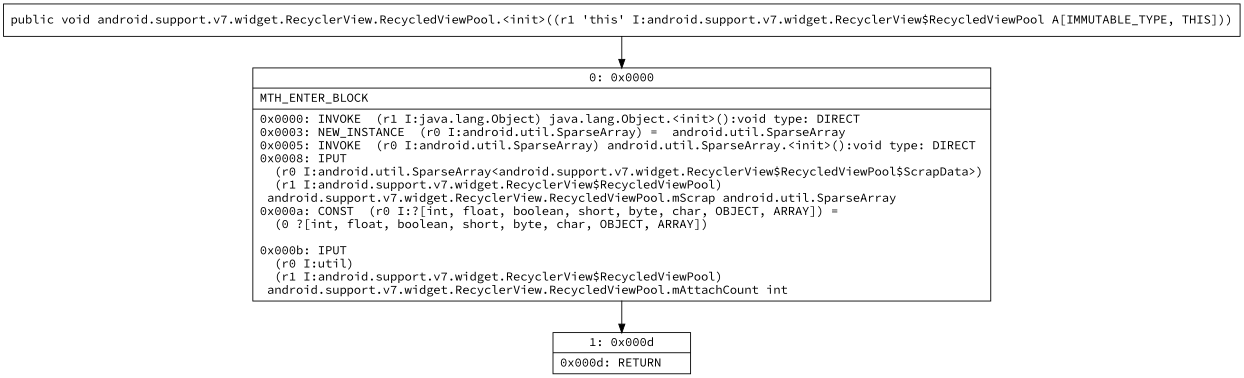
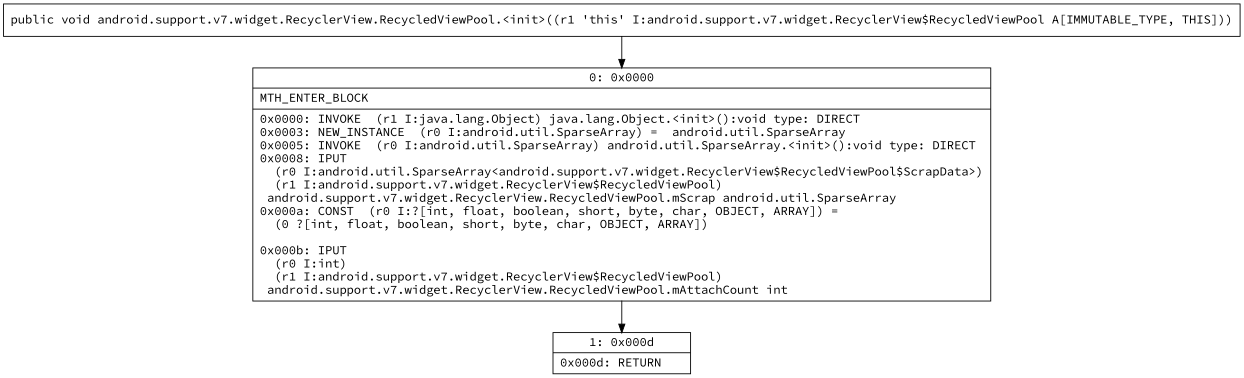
  digraph {
    fontname="Source Code Pro"
    node [shape=record fontname="Source Code Pro"]
    edge [fontname="Source Code Pro"]
-   n1 [label="{0\:\ 0x0000|MTH_ENTER_BLOCK\l|0x0000: INVOKE  (r1 I:java.lang.Object) java.lang.Object.\<init\>():void type: DIRECT \l0x0003: NEW_INSTANCE  (r0 I:android.util.SparseArray) =  android.util.SparseArray \l0x0005: INVOKE  (r0 I:android.util.SparseArray) android.util.SparseArray.\<init\>():void type: DIRECT \l0x0008: IPUT  \l  (r0 I:android.util.SparseArray\<android.support.v7.widget.RecyclerView$RecycledViewPool$ScrapData\>)\l  (r1 I:android.support.v7.widget.RecyclerView$RecycledViewPool)\l android.support.v7.widget.RecyclerView.RecycledViewPool.mScrap android.util.SparseArray \l0x000a: CONST  (r0 I:?[int, float, boolean, short, byte, char, OBJECT, ARRAY]) = \l  (0 ?[int, float, boolean, short, byte, char, OBJECT, ARRAY])\l \l0x000b: IPUT  \l  (r0 I:util)\l  (r1 I:android.support.v7.widget.RecyclerView$RecycledViewPool)\l android.support.v7.widget.RecyclerView.RecycledViewPool.mAttachCount int \l}"]
+   n1 [label="{0\:\ 0x0000|MTH_ENTER_BLOCK\l|0x0000: INVOKE  (r1 I:java.lang.Object) java.lang.Object.\<init\>():void type: DIRECT \l0x0003: NEW_INSTANCE  (r0 I:android.util.SparseArray) =  android.util.SparseArray \l0x0005: INVOKE  (r0 I:android.util.SparseArray) android.util.SparseArray.\<init\>():void type: DIRECT \l0x0008: IPUT  \l  (r0 I:android.util.SparseArray\<android.support.v7.widget.RecyclerView$RecycledViewPool$ScrapData\>)\l  (r1 I:android.support.v7.widget.RecyclerView$RecycledViewPool)\l android.support.v7.widget.RecyclerView.RecycledViewPool.mScrap android.util.SparseArray \l0x000a: CONST  (r0 I:?[int, float, boolean, short, byte, char, OBJECT, ARRAY]) = \l  (0 ?[int, float, boolean, short, byte, char, OBJECT, ARRAY])\l \l0x000b: IPUT  \l  (r0 I:int)\l  (r1 I:android.support.v7.widget.RecyclerView$RecycledViewPool)\l android.support.v7.widget.RecyclerView.RecycledViewPool.mAttachCount int \l}"]
    n2 [label="{1\:\ 0x000d|0x000d: RETURN   \l}"]
    n3 [label="{public void android.support.v7.widget.RecyclerView.RecycledViewPool.\<init\>((r1 'this' I:android.support.v7.widget.RecyclerView$RecycledViewPool A[IMMUTABLE_TYPE, THIS])) }"]
    n1 -> n2
    n3 -> n1
  }
